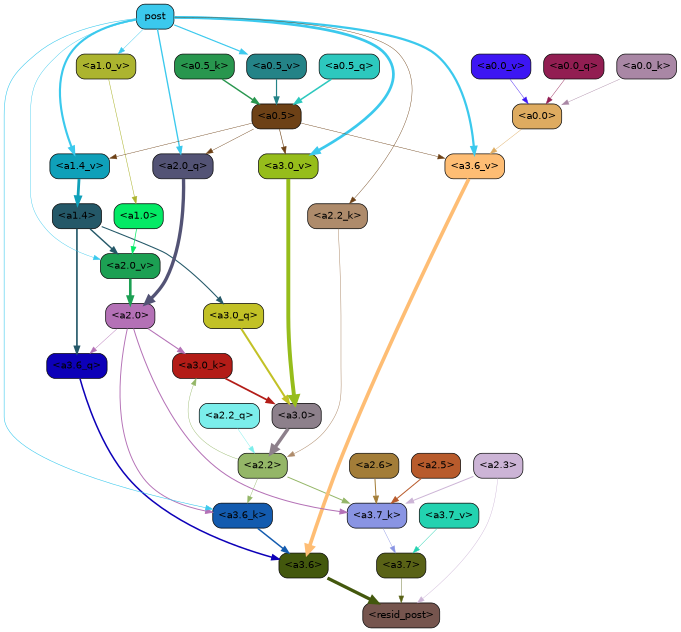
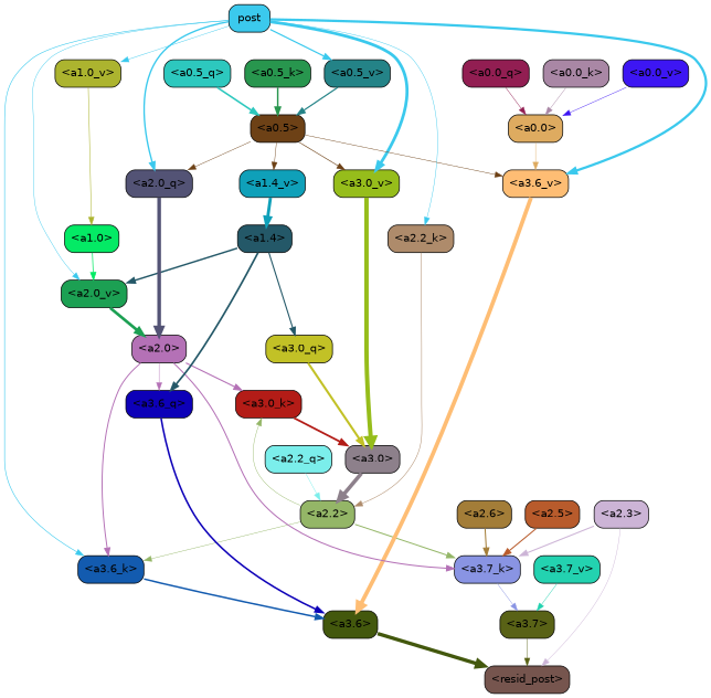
  strict digraph {
    splines=true
    node [color=black fontname=Helvetica shape=box style="filled, rounded"]
    edge [color="#3bc9ed" penwidth=0.6]
    "<a3.7>" [fillcolor="#596216"]
    "<resid_post>" [fillcolor="#76554e"]
    "<a3.6>" [fillcolor="#43580d"]
    "<a3.0>" [fillcolor="#8d808b"]
    "<a2.2>" [fillcolor="#94b667"]
    "<a2.3>" [fillcolor="#ccb4d6"]
    "<a3.7_k>" [fillcolor="#8994e3"]
    "<a3.6_q>" [fillcolor="#0d00b8"]
    "<a3.0_q>" [fillcolor="#c2c126"]
    "<a3.6_k>" [fillcolor="#135baf"]
    "<a3.0_k>" [fillcolor="#b31c17"]
    "<a3.7_v>" [fillcolor="#23d2b0"]
    "<a3.6_v>" [fillcolor="#febd74"]
    "<a3.0_v>" [fillcolor="#96bd1b"]
    "<a2.0>" [fillcolor="#b471b6"]
    "<a1.4>" [fillcolor="#245868"]
    "<a2.0_v>" [fillcolor="#1ca053"]
    "<a2.6>" [fillcolor="#a37d38"]
    "<a2.5>" [fillcolor="#b85b2c"]
    n20 [fillcolor="#3bc9ed" label=post]
    "<a2.0_q>" [fillcolor="#535375"]
    "<a2.2_k>" [fillcolor="#ae8b6b"]
    "<a1.4_v>" [fillcolor="#0fa0b9"]
    "<a1.0_v>" [fillcolor="#acb42f"]
    "<a0.5_v>" [fillcolor="#248387"]
    "<a1.0>" [fillcolor="#04ea65"]
    "<a0.5>" [fillcolor="#6d4116"]
    "<a0.0>" [fillcolor="#deab60"]
    "<a2.2_q>" [fillcolor="#7beeeb"]
    "<a0.5_q>" [fillcolor="#2dc8be"]
    "<a0.0_q>" [fillcolor="#921e52"]
    "<a0.5_k>" [fillcolor="#28964e"]
    "<a0.0_k>" [fillcolor="#a987a5"]
    "<a0.0_v>" [fillcolor="#3d16f3"]
    "<a3.7>" -> "<resid_post>" [color="#596216"]
    "<a3.6>" -> "<resid_post>" [color="#43580d" penwidth=4.749041676521301]
    "<a3.0>" -> "<a2.2>" [color="#8d808b" penwidth=5.004215121269226]
    "<a2.2>" -> "<a3.7_k>" [color="#94b667" penwidth=1.4199435114860535]
    "<a2.2>" -> "<a3.6_k>" [color="#94b667"]
    "<a2.2>" -> "<a3.0_k>" [color="#94b667"]
    "<a2.3>" -> "<resid_post>" [color="#ccb4d6"]
    "<a2.3>" -> "<a3.7_k>" [color="#ccb4d6" penwidth=1.4559586644172668]
    "<a3.7_k>" -> "<a3.7>" [color="#8994e3"]
    "<a3.6_q>" -> "<a3.6>" [color="#0d00b8" penwidth=2.199681341648102]
    "<a3.0_q>" -> "<a3.0>" [color="#c2c126" penwidth=2.9459195733070374]
    "<a3.6_k>" -> "<a3.6>" [color="#135baf" penwidth=2.13908451795578]
    "<a3.0_k>" -> "<a3.0>" [color="#b31c17" penwidth=2.520303964614868]
    "<a3.7_v>" -> "<a3.7>" [color="#23d2b0"]
    "<a3.6_v>" -> "<a3.6>" [color="#febd74" penwidth=5.297133803367615]
    "<a3.0_v>" -> "<a3.0>" [color="#96bd1b" penwidth=5.680712580680847]
    "<a2.0>" -> "<a3.7_k>" [color="#b471b6" penwidth=1.4582423567771912]
    "<a2.0>" -> "<a3.6_q>" [color="#b471b6"]
    "<a2.0>" -> "<a3.6_k>" [color="#b471b6" penwidth=1.3792681694030762]
    "<a2.0>" -> "<a3.0_k>" [color="#b471b6" penwidth=1.5433646440505981]
    "<a1.4>" -> "<a3.6_q>" [color="#245868" penwidth=2.407962203025818]
    "<a1.4>" -> "<a3.0_q>" [color="#245868" penwidth=1.5490156412124634]
    "<a1.4>" -> "<a2.0_v>" [color="#245868" penwidth=2.058677911758423]
    "<a2.0_v>" -> "<a2.0>" [color="#1ca053" penwidth=3.7890332341194153]
    "<a2.6>" -> "<a3.7_k>" [color="#a37d38" penwidth=1.468173325061798]
    "<a2.5>" -> "<a3.7_k>" [color="#b85b2c" penwidth=1.457568109035492]
    n20 -> "<a3.6_k>" [penwidth=0.8273519277572632]
    n20 -> "<a3.6_v>" [penwidth=3.2414157912135124]
    n20 -> "<a3.0_v>" [penwidth=3.929257571697235]
    n20 -> "<a2.0_v>"
    n20 -> "<a2.0_q>" [penwidth=1.9435837268829346]
-   n20 -> "<a2.2_k>" [color="#6d4116"]
-   n20 -> "<a1.4_v>" [penwidth=3.0905416011810303]
+   n20 -> "<a2.2_k>"
    n20 -> "<a1.0_v>"
    n20 -> "<a0.5_v>" [penwidth=1.6968016624450684]
    "<a2.0_q>" -> "<a2.0>" [color="#535375" penwidth=4.832814455032349]
    "<a2.2_k>" -> "<a2.2>" [color="#ae8b6b" penwidth=0.7200896441936493]
    "<a1.4_v>" -> "<a1.4>" [color="#0fa0b9" penwidth=4.065267086029053]
    "<a1.0_v>" -> "<a1.0>" [color="#acb42f" penwidth=0.7517843246459961]
    "<a0.5_v>" -> "<a0.5>" [color="#248387" penwidth=1.6968014240264893]
    "<a1.0>" -> "<a2.0_v>" [color="#04ea65" penwidth=1.041085124015808]
    "<a0.5>" -> "<a3.6_v>" [color="#6d4116"]
    "<a0.5>" -> "<a3.0_v>" [color="#6d4116" penwidth=0.8535017371177673]
    "<a0.5>" -> "<a2.0_q>" [color="#6d4116"]
    "<a0.5>" -> "<a1.4_v>" [color="#6d4116"]
    "<a0.0>" -> "<a3.6_v>" [color="#deab60"]
    "<a2.2_q>" -> "<a2.2>" [color="#7beeeb" penwidth=0.6301735639572144]
    "<a0.5_q>" -> "<a0.5>" [color="#2dc8be" penwidth=2.2789151668548584]
    "<a0.0_q>" -> "<a0.0>" [color="#921e52"]
    "<a0.5_k>" -> "<a0.5>" [color="#28964e" penwidth=2.067288637161255]
    "<a0.0_k>" -> "<a0.0>" [color="#a987a5"]
    "<a0.0_v>" -> "<a0.0>" [color="#3d16f3"]
  }
